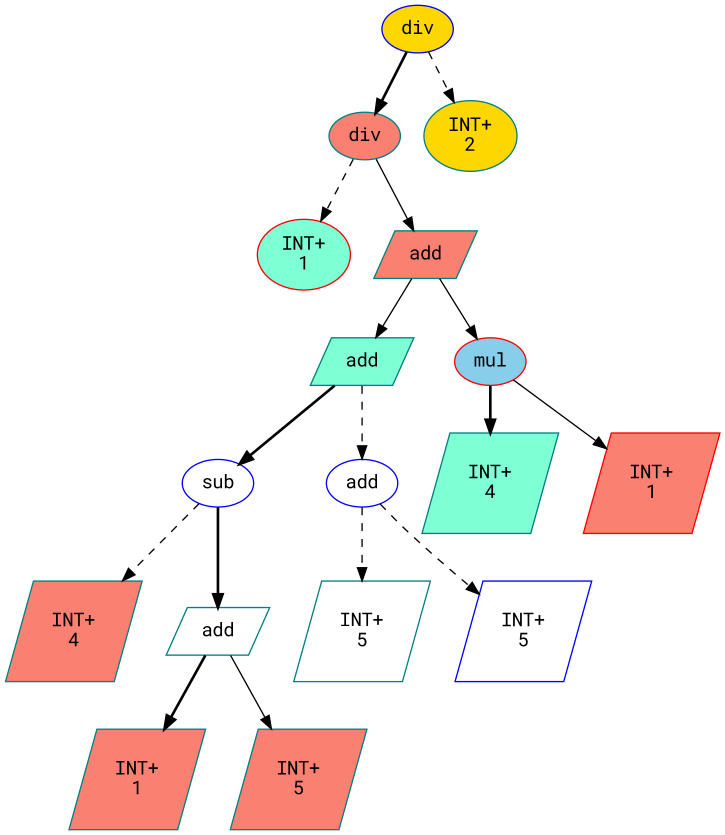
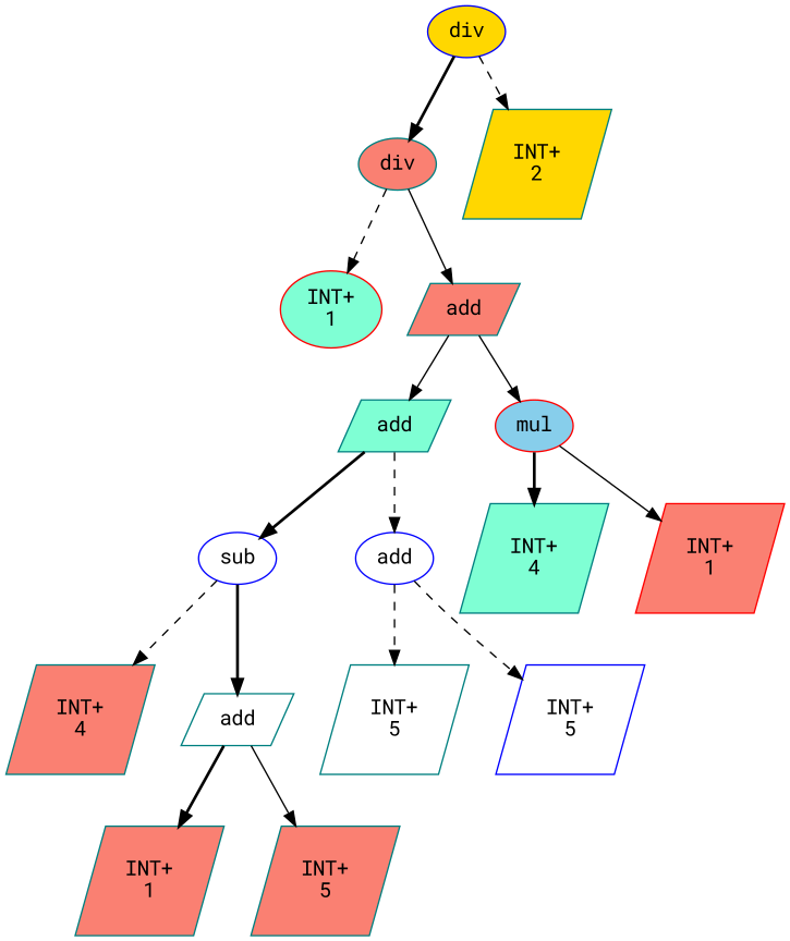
  digraph {
    fontname="Roboto Mono"
    node [shape=parallelogram style=filled fillcolor=salmon color=teal fontname="Roboto Mono"]
    edge [style=dashed fontname="Roboto Mono"]
    n1 [label=div shape=ellipse fillcolor=gold color=blue]
    n2 [label=div shape=ellipse]
-   n3 [label="INT+\n2" shape=ellipse fillcolor=gold]
+   n3 [label="INT+\n2" fillcolor=gold]
    n4 [label="INT+\n1" shape=ellipse fillcolor=aquamarine color=red]
    n5 [label=add]
    n6 [label=add fillcolor=aquamarine]
    n7 [label=mul shape=ellipse fillcolor=skyblue color=red]
    n8 [label=sub shape=ellipse fillcolor=white color=blue]
    n9 [label=add shape=ellipse fillcolor=white color=blue]
    n10 [label="INT+\n4"]
    n11 [label=add fillcolor=white]
    n12 [label="INT+\n1"]
    n13 [label="INT+\n5"]
    n14 [label="INT+\n5" fillcolor=white]
    n15 [label="INT+\n5" fillcolor=white color=blue]
    n16 [label="INT+\n4" fillcolor=aquamarine]
    n17 [label="INT+\n1" color=red]
    n1 -> n2 [style=bold]
    n1 -> n3
    n2 -> n4
    n2 -> n5 [style=solid]
    n5 -> n6 [style=solid]
    n5 -> n7 [style=solid]
    n6 -> n8 [style=bold]
    n6 -> n9
    n7 -> n16 [style=bold]
    n7 -> n17 [style=solid]
    n8 -> n10
    n8 -> n11 [style=bold]
    n9 -> n14
    n9 -> n15
    n11 -> n12 [style=bold]
    n11 -> n13 [style=solid]
  }
